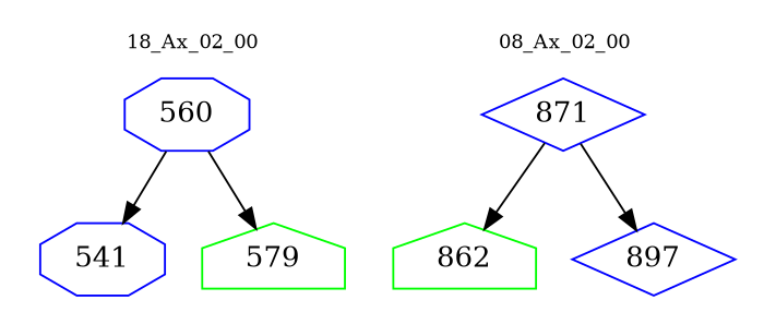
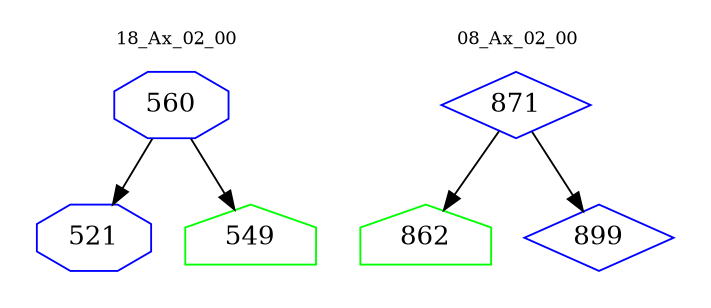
  digraph {
    node [color=blue shape=octagon]
    edge [color=black]
    n1 [label=560]
-   n2 [label=541]
-   n3 [color=green label=579 shape=house]
+   n2 [label=521]
+   n3 [color=green label=549 shape=house]
    n4 [label=871 shape=diamond]
    n5 [color=green label=862 shape=house]
-   n6 [label=897 shape=diamond]
+   n6 [label=899 shape=diamond]
    subgraph cluster_1 {
      color=white
      fontsize=10
      label="18_Ax_02_00"
      n1
      n2
      n3
    }
    subgraph cluster_2 {
      color=white
      fontsize=10
      label="08_Ax_02_00"
      n4
      n5
      n6
    }
    n1 -> n2
    n1 -> n3
    n4 -> n5
    n4 -> n6
  }
